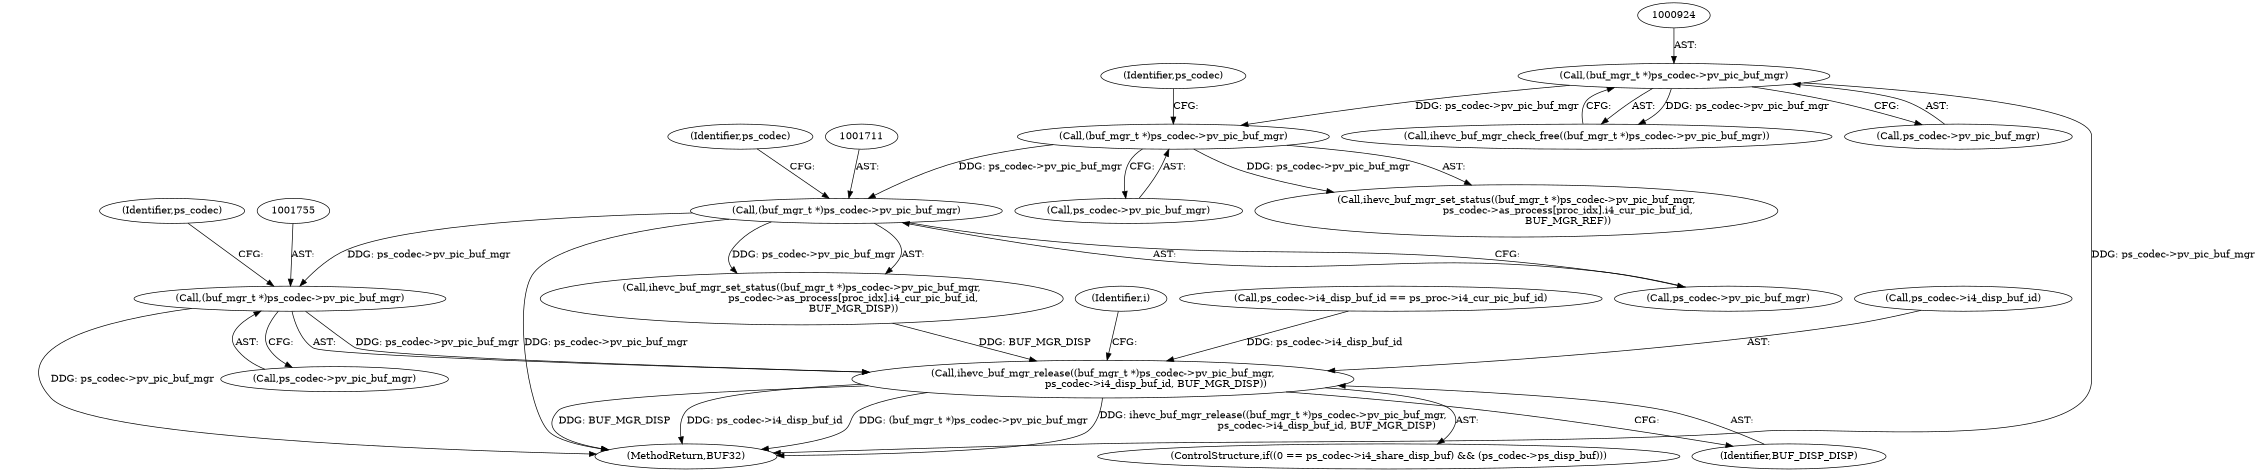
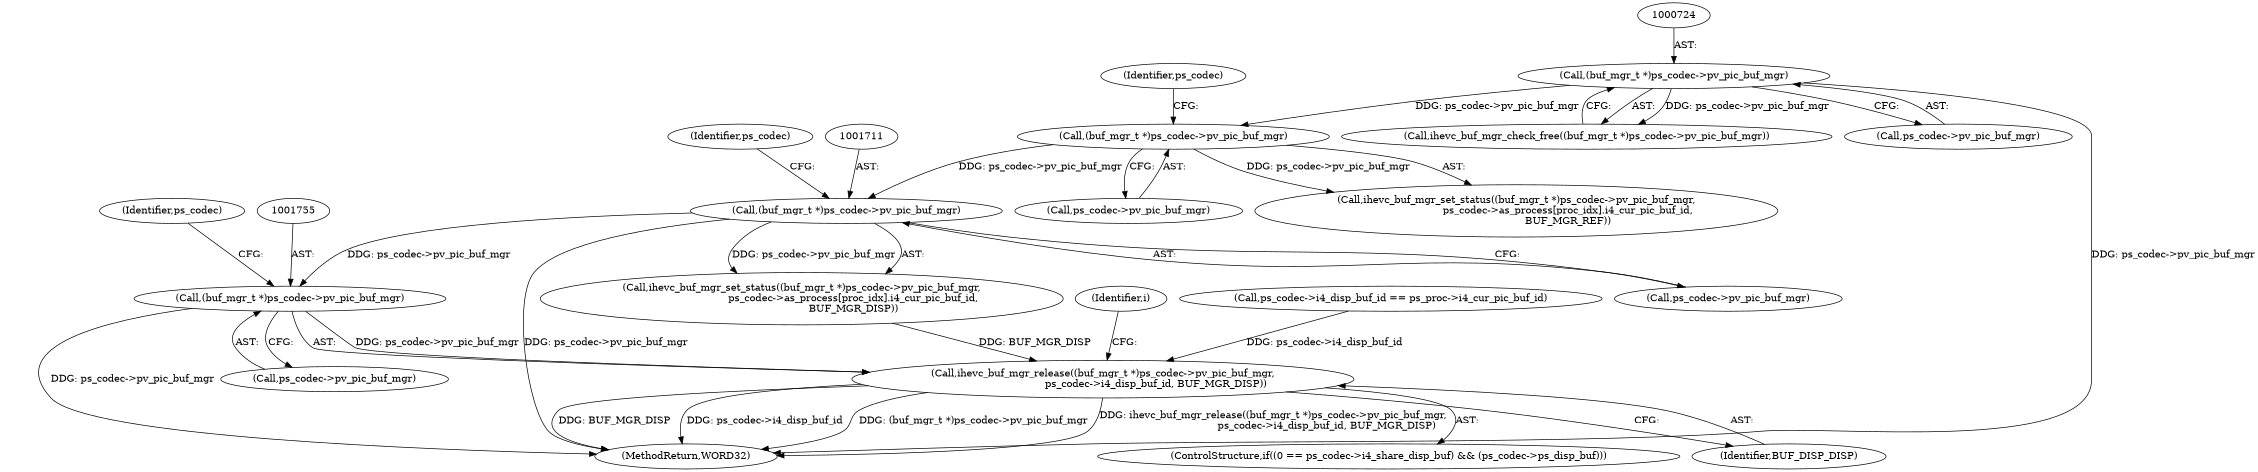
  digraph {
    n1 [label="(Call,(buf_mgr_t *)ps_codec->pv_pic_buf_mgr)"]
    n2 [label="(Call,ihevc_buf_mgr_release((buf_mgr_t *)ps_codec->pv_pic_buf_mgr,\n                                  ps_codec->i4_disp_buf_id, BUF_MGR_DISP))"]
    n3 [label="(Call,ps_codec->pv_pic_buf_mgr)"]
-   n4 [label="(MethodReturn,BUF32)"]
+   n4 [label="(MethodReturn,WORD32)"]
    n5 [label="(ControlStructure,if((0 == ps_codec->i4_share_disp_buf) && (ps_codec->ps_disp_buf)))"]
    n6 [label="(Identifier,BUF_DISP_DISP)"]
    n7 [label="(Call,(buf_mgr_t *)ps_codec->pv_pic_buf_mgr)"]
    n8 [label="(Call,ihevc_buf_mgr_set_status((buf_mgr_t *)ps_codec->pv_pic_buf_mgr,\n                                 ps_codec->as_process[proc_idx].i4_cur_pic_buf_id,\n                                 BUF_MGR_DISP))"]
    n9 [label="(Call,ps_codec->pv_pic_buf_mgr)"]
    n10 [label="(Call,(buf_mgr_t *)ps_codec->pv_pic_buf_mgr)"]
    n11 [label="(Call,ihevc_buf_mgr_set_status((buf_mgr_t *)ps_codec->pv_pic_buf_mgr,\n                                 ps_codec->as_process[proc_idx].i4_cur_pic_buf_id,\n                                 BUF_MGR_REF))"]
    n12 [label="(Call,ps_codec->pv_pic_buf_mgr)"]
    n13 [label="(Call,(buf_mgr_t *)ps_codec->pv_pic_buf_mgr)"]
    n14 [label="(Call,ihevc_buf_mgr_check_free((buf_mgr_t *)ps_codec->pv_pic_buf_mgr))"]
    n15 [label="(Call,ps_codec->pv_pic_buf_mgr)"]
    n16 [label="(Identifier,i)"]
    n17 [label="(Identifier,ps_codec)"]
    n18 [label="(Call,ps_codec->i4_disp_buf_id == ps_proc->i4_cur_pic_buf_id)"]
    n19 [label="(Identifier,ps_codec)"]
-   n20 [label="(Call,ps_codec->i4_disp_buf_id)"]
    n21 [label="(Identifier,ps_codec)"]
    1001755
    1001711
-   1000724 [label=1000924]
+   1000724
    n1 -> n2 [label="AST: "]
    n1 -> n2 [label="DDG: ps_codec->pv_pic_buf_mgr"]
    n1 -> n3 [label="CFG: "]
    n1 -> n4 [label="DDG: ps_codec->pv_pic_buf_mgr"]
    n2 -> n4 [label="DDG: BUF_MGR_DISP"]
    n2 -> n4 [label="DDG: ps_codec->i4_disp_buf_id"]
    n2 -> n4 [label="DDG: (buf_mgr_t *)ps_codec->pv_pic_buf_mgr"]
    n2 -> n4 [label="DDG: ihevc_buf_mgr_release((buf_mgr_t *)ps_codec->pv_pic_buf_mgr,\n                                  ps_codec->i4_disp_buf_id, BUF_MGR_DISP)"]
    n2 -> n5 [label="AST: "]
    n2 -> n6 [label="CFG: "]
    n3 -> n1 [label="AST: "]
    n6 -> n2 [label="AST: "]
    n7 -> n1 [label="DDG: ps_codec->pv_pic_buf_mgr"]
    n7 -> n4 [label="DDG: ps_codec->pv_pic_buf_mgr"]
    n7 -> n8 [label="AST: "]
    n7 -> n8 [label="DDG: ps_codec->pv_pic_buf_mgr"]
    n7 -> n9 [label="CFG: "]
    n8 -> n2 [label="DDG: BUF_MGR_DISP"]
    n9 -> n7 [label="AST: "]
    n10 -> n7 [label="DDG: ps_codec->pv_pic_buf_mgr"]
    n10 -> n11 [label="AST: "]
    n10 -> n11 [label="DDG: ps_codec->pv_pic_buf_mgr"]
    n10 -> n12 [label="CFG: "]
    n12 -> n10 [label="AST: "]
    n13 -> n4 [label="DDG: ps_codec->pv_pic_buf_mgr"]
    n13 -> n10 [label="DDG: ps_codec->pv_pic_buf_mgr"]
    n13 -> n14 [label="AST: "]
    n13 -> n14 [label="DDG: ps_codec->pv_pic_buf_mgr"]
    n13 -> n15 [label="CFG: "]
    n14 -> n13 [label="CFG: "]
    n15 -> n13 [label="AST: "]
    n16 -> n2 [label="CFG: "]
    n17 -> n1 [label="CFG: "]
    n18 -> n2 [label="DDG: ps_codec->i4_disp_buf_id"]
    n19 -> n7 [label="CFG: "]
-   n20 -> n2 [label="AST: "]
    n21 -> n10 [label="CFG: "]
    1001755 -> n1 [label="AST: "]
    1001711 -> n7 [label="AST: "]
    1000724 -> n13 [label="AST: "]
  }
